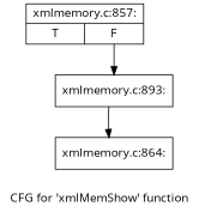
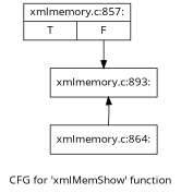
  digraph {
    fontname="Open Sans"
    label="CFG for 'xmlMemShow' function"
    node [fontname="Open Sans" shape=record]
    edge [fontname="Open Sans"]
    n1 [label="{xmlmemory.c:857:|{<s0>T|<s1>F}}"]
    n2 [label="{xmlmemory.c:893:}"]
    n3 [label="{xmlmemory.c:864:}"]
    n1 -> n2 [tailport=s1]
-   n2 -> n3
+   n3 -> n2
  }
